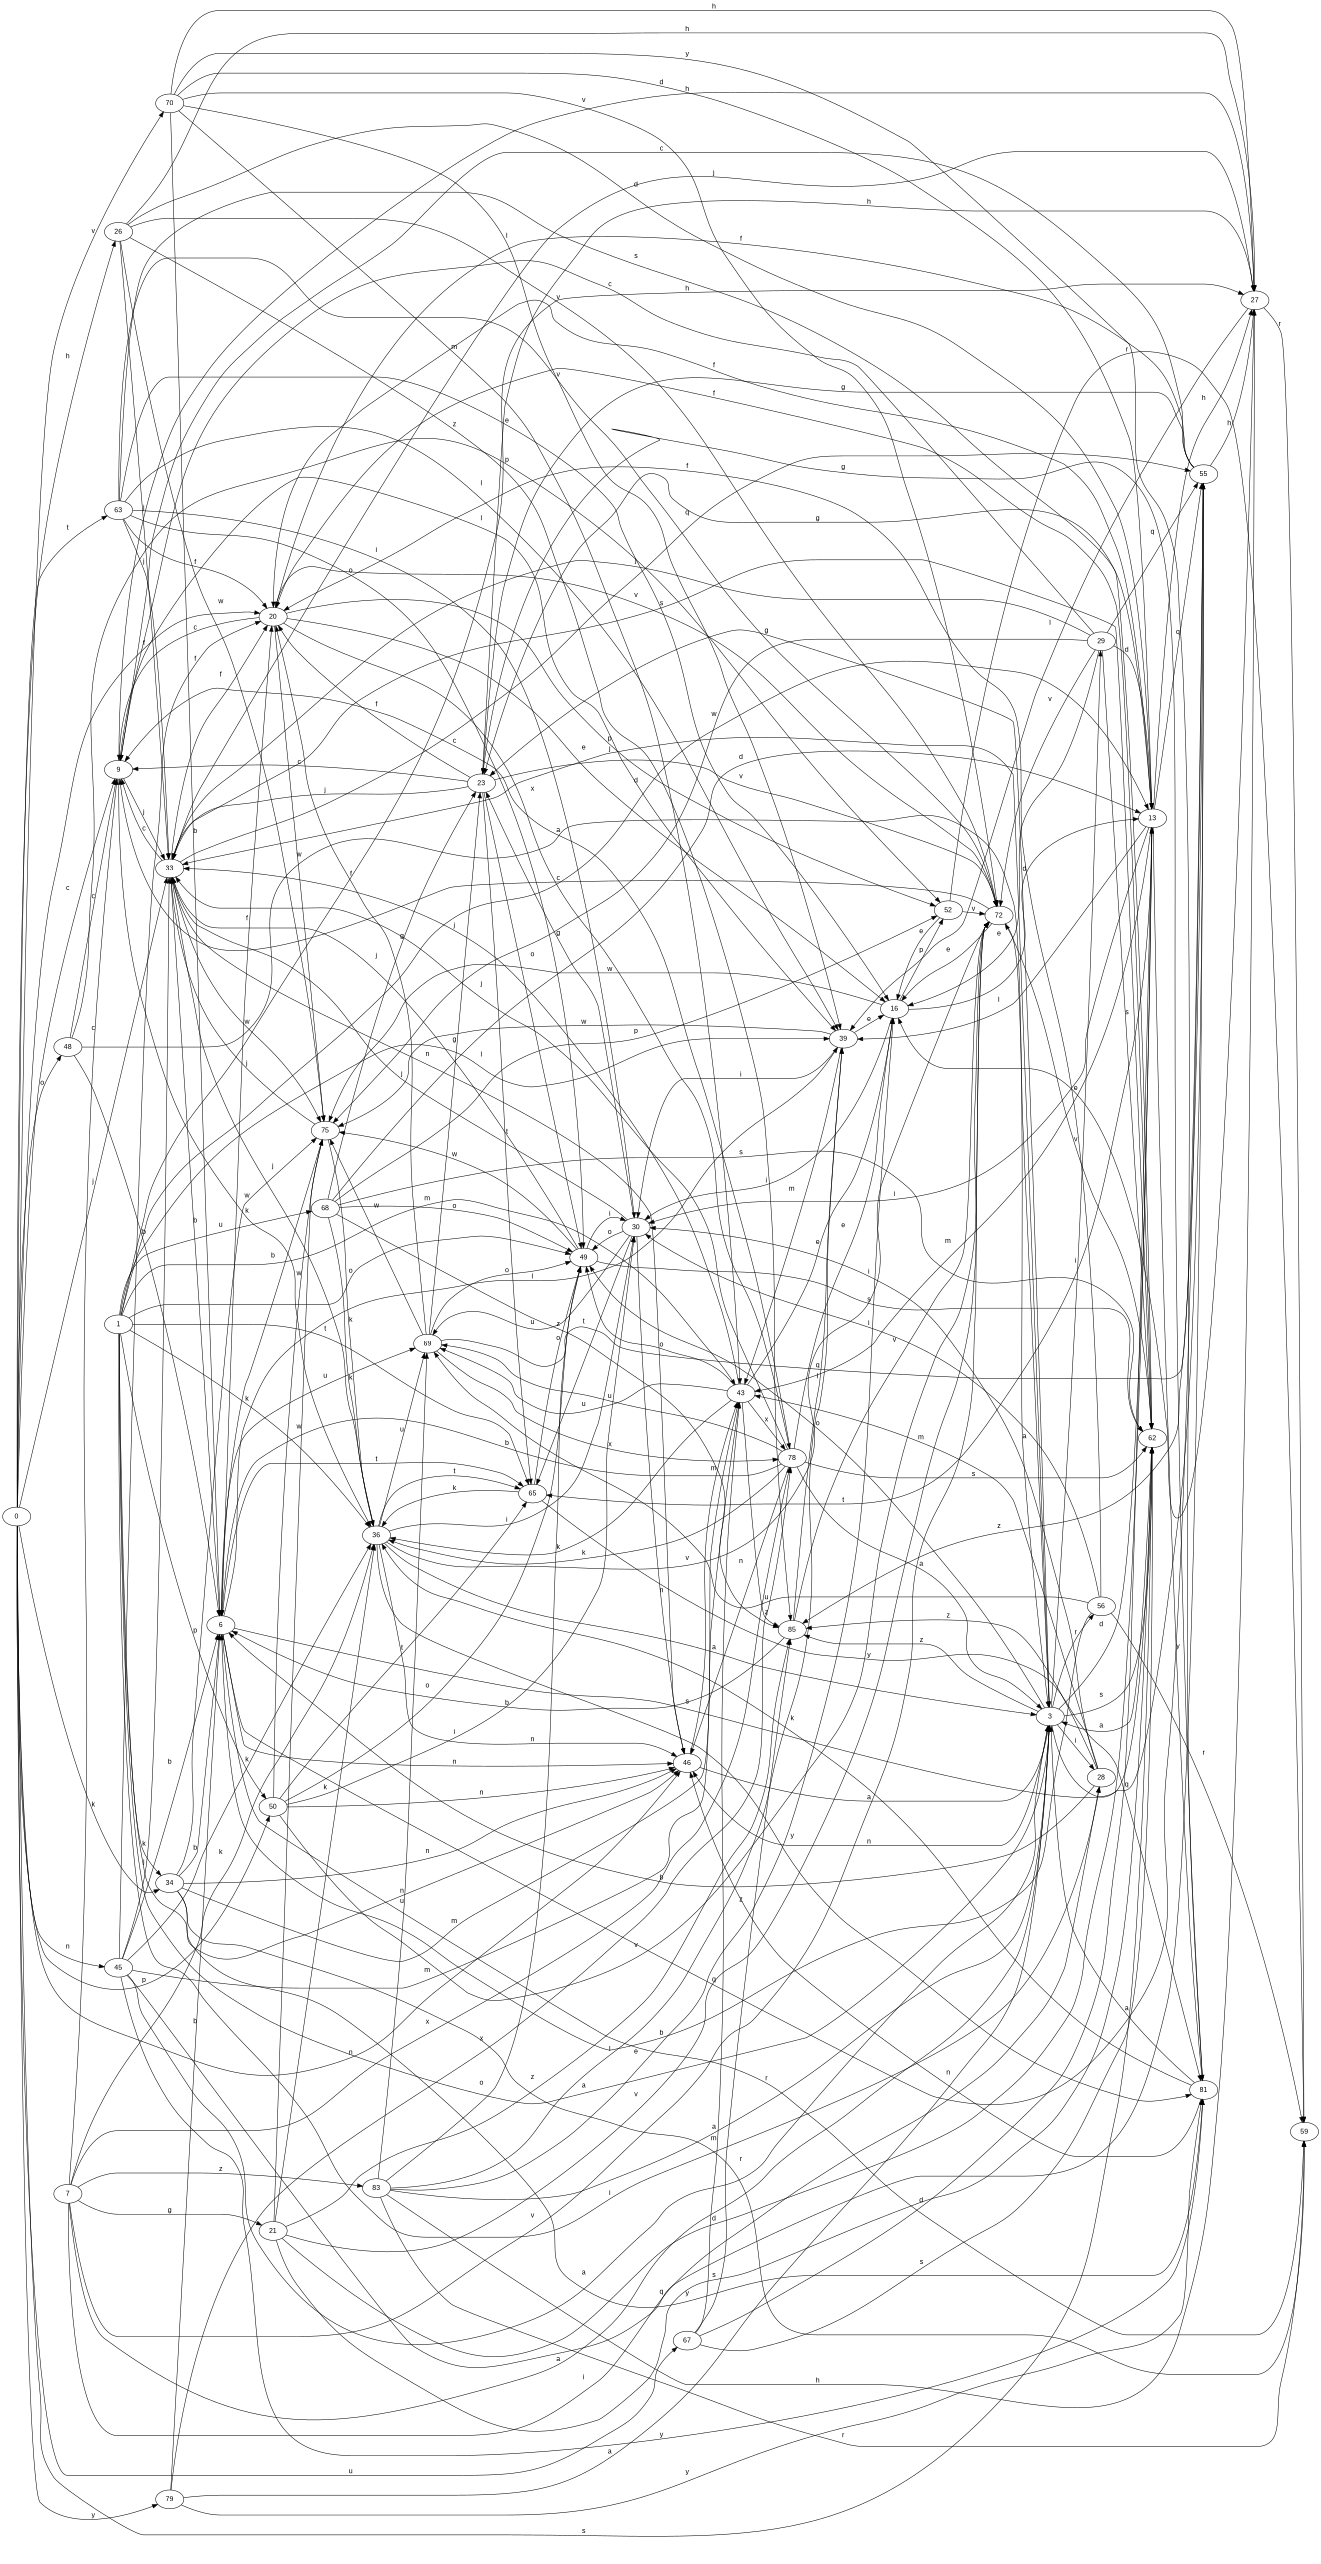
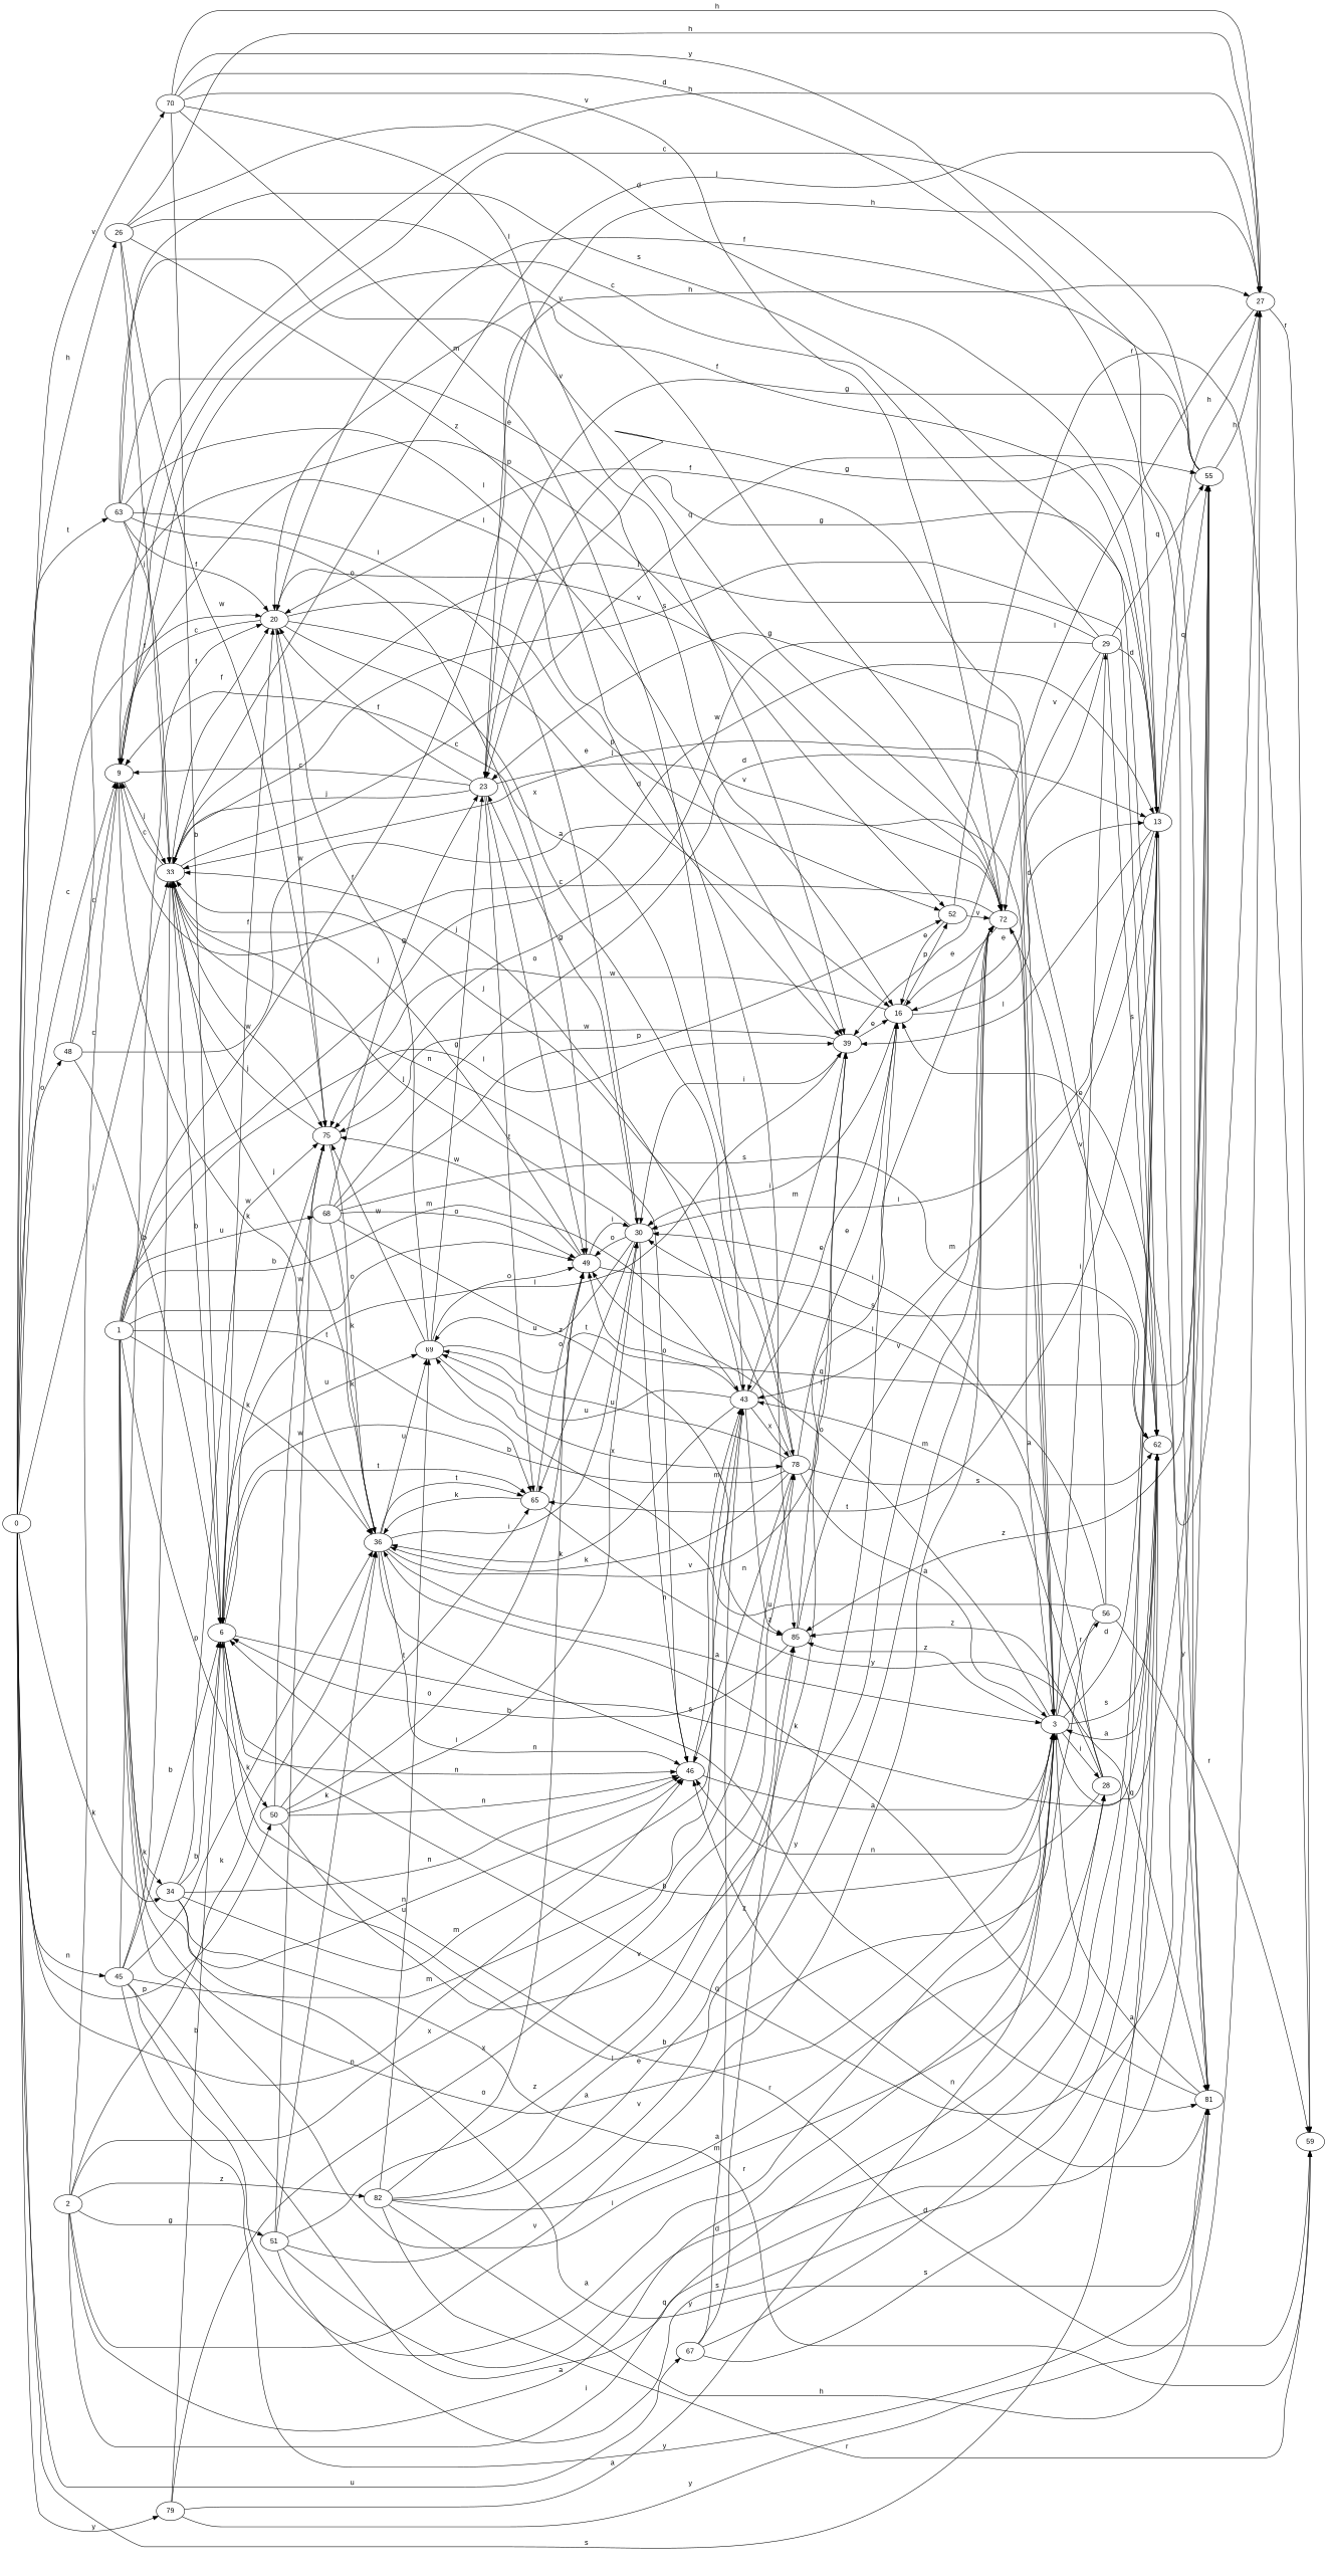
  strict digraph {
    fontname="Liberation Sans"
    rankdir=LR
    node [fontname="Liberation Sans"]
    edge [fontname="Liberation Sans"]
    0
    9
    20
    26
    33
    34
    45
    46
    48
    50
    62
    63
    67
    70
    79
    27
    36
    39
    72
    78
    16
    52
    75
    13
    85
    55
    6
    43
    59
    81
    3
    49
    65
    30
    1
    28
    68
    23
    29
    56
    69
-   2 [label=7]
-   21
-   83
+   2
+   21 [label=51]
+   83 [label=82]
    0 -> 9 [label=c]
    0 -> 20 [label=f]
    0 -> 26 [label=h]
    0 -> 33 [label=j]
    0 -> 34 [label=k]
    0 -> 45 [label=n]
    0 -> 46 [label=n]
    0 -> 48 [label=o]
    0 -> 50 [label=p]
    0 -> 62 [label=s]
    0 -> 63 [label=t]
    0 -> 67 [label=u]
    0 -> 70 [label=v]
    0 -> 79 [label=y]
    9 -> 33 [label=j]
    9 -> 27 [label=h]
    9 -> 36 [label=k]
    9 -> 39 [label=l]
    20 -> 9 [label=c]
    20 -> 72 [label=v]
    20 -> 78 [label=x]
    20 -> 16 [label=e]
    20 -> 52 [label=p]
    20 -> 75 [label=w]
    26 -> 33 [label=j]
    26 -> 27 [label=h]
    26 -> 72 [label=v]
    26 -> 75 [label=w]
    26 -> 13 [label=d]
    26 -> 85 [label=z]
    33 -> 9 [label=c]
    33 -> 20 [label=f]
    33 -> 46 [label=n]
    33 -> 62 [label=s]
    33 -> 75 [label=w]
    33 -> 55 [label=q]
    33 -> 6 [label=b]
    34 -> 46 [label=n]
    34 -> 75 [label=w]
    34 -> 6 [label=b]
    34 -> 43 [label=m]
    34 -> 59 [label=r]
    34 -> 81 [label=y]
    45 -> 20 [label=f]
    45 -> 33 [label=j]
    45 -> 36 [label=k]
    45 -> 55 [label=q]
    45 -> 6 [label=b]
    45 -> 43 [label=m]
    45 -> 81 [label=y]
    45 -> 3 [label=a]
    46 -> 43 [label=m]
    46 -> 3 [label=a]
    48 -> 9 [label=c]
    48 -> 52 [label=p]
    48 -> 6 [label=b]
    48 -> 3 [label=a]
    50 -> 46 [label=n]
    50 -> 72 [label=v]
    50 -> 75 [label=w]
    50 -> 49 [label=o]
    50 -> 65 [label=t]
    50 -> 30 [label=i]
-   62 -> 20 [label=f]
    62 -> 72 [label=v]
    62 -> 3 [label=a]
    63 -> 20 [label=f]
    63 -> 33 [label=j]
    63 -> 62 [label=s]
    63 -> 39 [label=l]
    63 -> 72 [label=v]
    63 -> 16 [label=e]
    63 -> 49 [label=o]
    63 -> 30 [label=i]
    67 -> 62 [label=s]
    67 -> 13 [label=d]
    67 -> 85 [label=z]
    67 -> 43 [label=m]
    70 -> 27 [label=h]
    70 -> 39 [label=l]
    70 -> 72 [label=v]
    70 -> 13 [label=d]
    70 -> 6 [label=b]
    70 -> 43 [label=m]
    70 -> 81 [label=y]
    79 -> 78 [label=x]
    79 -> 6 [label=b]
    79 -> 81 [label=y]
    79 -> 3 [label=a]
    27 -> 33 [label=j]
    27 -> 39 [label=l]
    27 -> 16 [label=e]
    27 -> 59 [label=r]
    36 -> 33 [label=j]
    36 -> 46 [label=n]
    36 -> 72 [label=v]
    36 -> 81 [label=y]
    36 -> 3 [label=a]
    36 -> 65 [label=t]
    36 -> 30 [label=i]
    36 -> 69 [label=u]
    39 -> 16 [label=e]
    39 -> 75 [label=w]
    39 -> 43 [label=m]
    39 -> 30 [label=i]
    72 -> 9 [label=c]
    72 -> 16 [label=e]
    72 -> 3 [label=a]
    78 -> 9 [label=c]
    78 -> 33 [label=j]
    78 -> 46 [label=n]
    78 -> 62 [label=s]
    78 -> 36 [label=k]
    78 -> 16 [label=e]
    78 -> 6 [label=b]
    78 -> 3 [label=a]
    78 -> 69 [label=u]
    16 -> 52 [label=p]
    16 -> 75 [label=w]
    16 -> 13 [label=d]
    16 -> 30 [label=i]
    52 -> 72 [label=v]
    52 -> 16 [label=e]
    52 -> 59 [label=r]
    75 -> 33 [label=j]
    75 -> 36 [label=k]
    75 -> 6 [label=b]
    13 -> 20 [label=f]
    13 -> 27 [label=h]
    13 -> 39 [label=l]
    13 -> 55 [label=q]
    13 -> 43 [label=m]
    13 -> 81 [label=y]
    13 -> 65 [label=t]
    13 -> 30 [label=i]
    13 -> 23 [label=g]
    85 -> 39 [label=l]
    85 -> 72 [label=v]
    85 -> 6 [label=b]
    55 -> 9 [label=c]
    55 -> 20 [label=f]
    55 -> 27 [label=h]
    55 -> 85 [label=z]
    55 -> 23 [label=g]
    6 -> 20 [label=f]
    6 -> 46 [label=n]
    6 -> 62 [label=s]
    6 -> 39 [label=l]
    6 -> 55 [label=q]
    6 -> 59 [label=r]
    6 -> 65 [label=t]
    6 -> 69 [label=u]
    43 -> 33 [label=j]
    43 -> 36 [label=k]
    43 -> 78 [label=x]
    43 -> 16 [label=e]
    43 -> 85 [label=z]
    43 -> 49 [label=o]
    43 -> 69 [label=u]
    81 -> 46 [label=n]
    81 -> 36 [label=k]
    81 -> 3 [label=a]
    81 -> 23 [label=g]
    3 -> 33 [label=j]
    3 -> 46 [label=n]
    3 -> 62 [label=s]
    3 -> 13 [label=d]
    3 -> 85 [label=z]
    3 -> 55 [label=q]
    3 -> 49 [label=o]
    3 -> 28 [label=i]
    3 -> 23 [label=g]
    3 -> 29 [label=i]
    3 -> 56 [label=r]
    49 -> 33 [label=j]
    49 -> 62 [label=s]
    49 -> 75 [label=w]
    49 -> 30 [label=i]
    65 -> 36 [label=k]
    65 -> 81 [label=y]
    65 -> 49 [label=o]
    30 -> 33 [label=j]
    30 -> 46 [label=n]
    30 -> 49 [label=o]
    30 -> 65 [label=t]
    30 -> 23 [label=g]
    30 -> 69 [label=u]
    1 -> 34 [label=k]
    1 -> 46 [label=n]
    1 -> 50 [label=p]
    1 -> 27 [label=h]
    1 -> 36 [label=k]
    1 -> 39 [label=l]
    1 -> 13 [label=d]
    1 -> 43 [label=m]
    1 -> 3 [label=a]
    1 -> 49 [label=o]
    1 -> 65 [label=t]
    1 -> 28 [label=i]
    1 -> 68 [label=u]
    28 -> 85 [label=z]
    28 -> 6 [label=b]
    28 -> 43 [label=m]
    28 -> 30 [label=i]
    68 -> 62 [label=s]
    68 -> 36 [label=k]
    68 -> 52 [label=p]
    68 -> 13 [label=d]
    68 -> 85 [label=z]
    68 -> 49 [label=o]
    68 -> 23 [label=g]
    23 -> 9 [label=c]
    23 -> 20 [label=f]
    23 -> 33 [label=j]
    23 -> 27 [label=h]
    23 -> 72 [label=v]
    23 -> 49 [label=o]
    23 -> 65 [label=t]
    29 -> 9 [label=c]
    29 -> 33 [label=j]
    29 -> 62 [label=s]
    29 -> 72 [label=v]
    29 -> 16 [label=e]
    29 -> 75 [label=w]
    29 -> 13 [label=d]
    29 -> 55 [label=q]
    56 -> 20 [label=f]
    56 -> 6 [label=b]
    56 -> 59 [label=r]
    56 -> 30 [label=i]
    56 -> 69 [label=u]
    69 -> 20 [label=f]
    69 -> 78 [label=x]
    69 -> 75 [label=w]
    69 -> 55 [label=q]
    69 -> 49 [label=o]
    69 -> 23 [label=g]
    2 -> 9 [label=c]
    2 -> 36 [label=k]
    2 -> 72 [label=v]
    2 -> 78 [label=x]
    2 -> 3 [label=a]
    2 -> 28 [label=i]
    2 -> 21 [label=g]
    2 -> 83 [label=z]
    21 -> 62 [label=s]
    21 -> 36 [label=k]
    21 -> 72 [label=v]
    21 -> 75 [label=w]
    21 -> 13 [label=d]
    21 -> 85 [label=z]
    83 -> 27 [label=h]
    83 -> 39 [label=l]
    83 -> 16 [label=e]
    83 -> 59 [label=r]
    83 -> 3 [label=a]
    83 -> 49 [label=o]
    83 -> 69 [label=u]
  }
